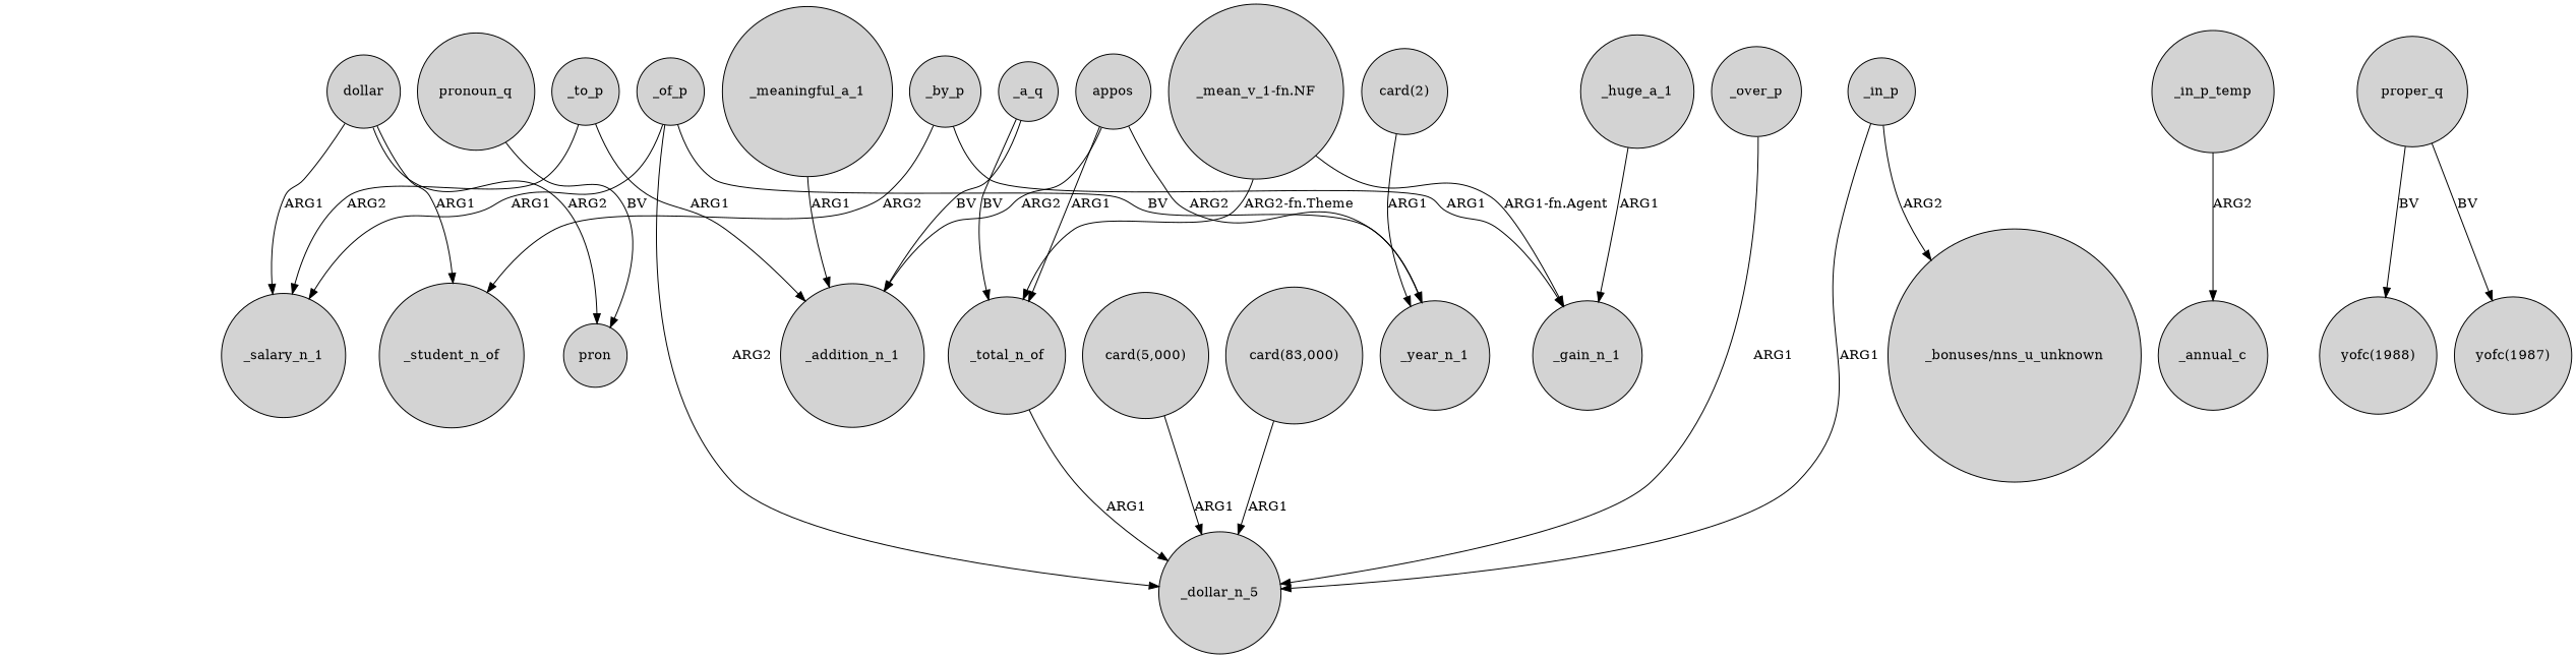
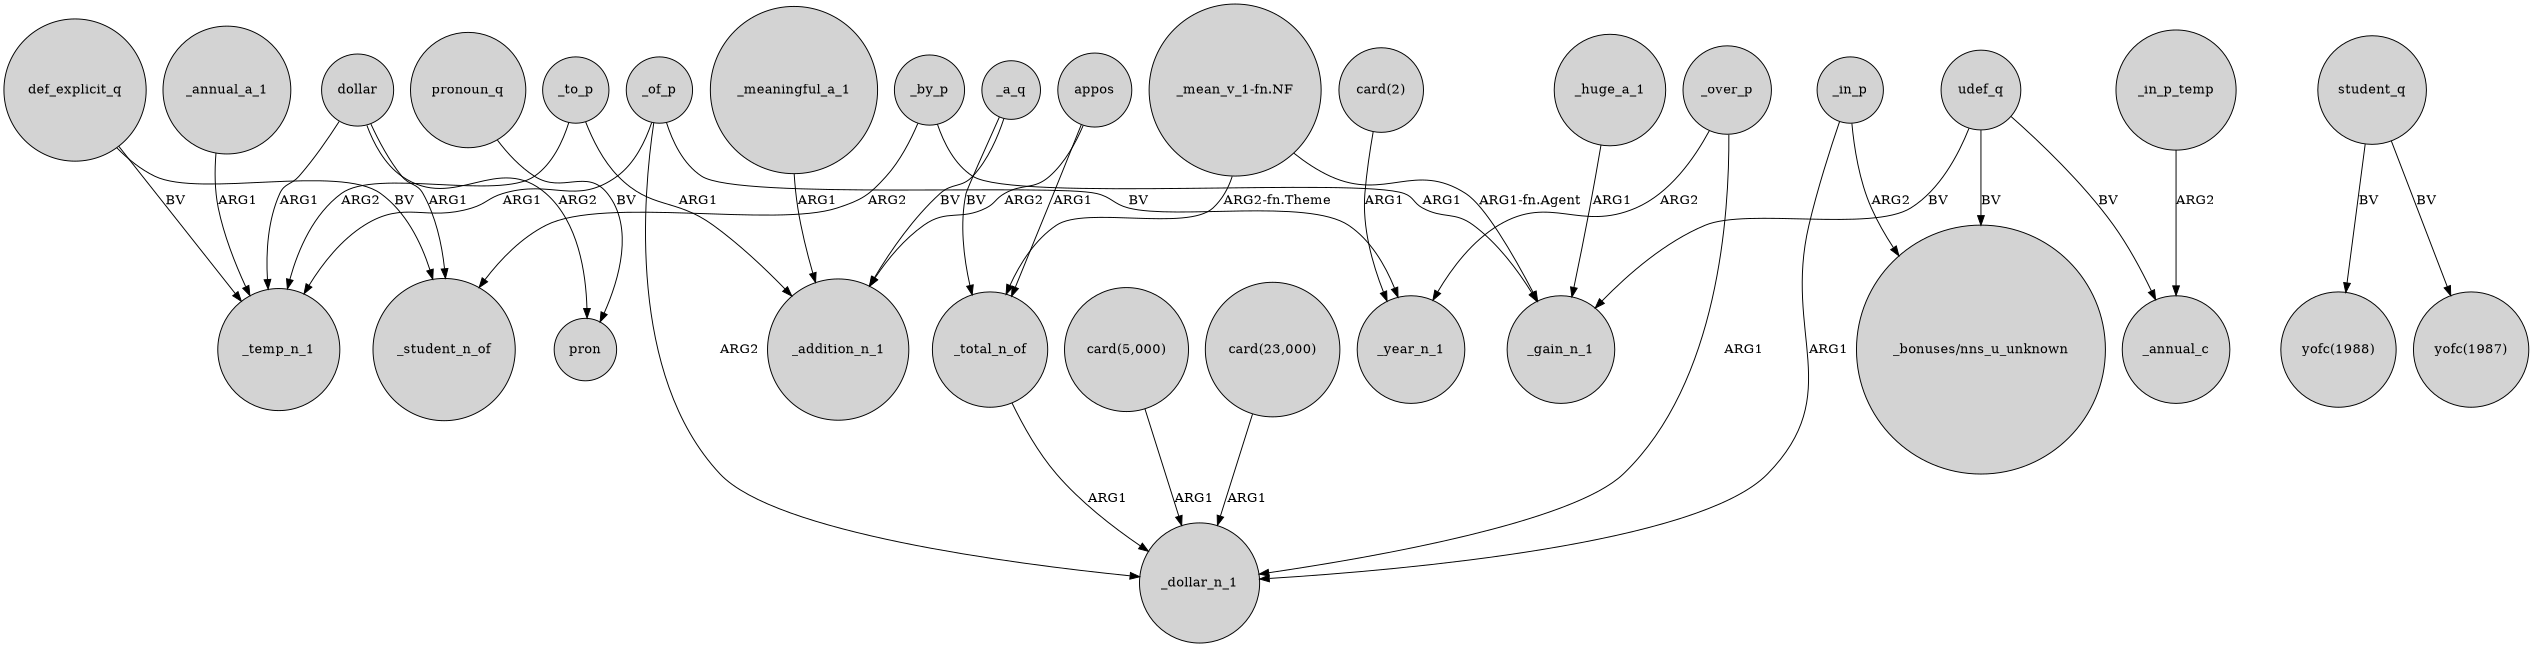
  digraph {
    node [shape=circle style=filled]
+   def_explicit_q
    _student_n_of
-   _salary_n_1
+   _salary_n_1 [label=_temp_n_1]
    "_mean_v_1-fn.NF"
    _gain_n_1
    _total_n_of
-   _dollar_n_1 [label=_dollar_n_5]
+   _dollar_n_1
    n8 [label=dollar]
    pron
+   udef_q
    n11 [label=_annual_c]
    "_bonuses/nns_u_unknown"
    _by_p
    _of_p
    _year_n_1
    pronoun_q
    "card(2)"
-   proper_q
+   proper_q [label=student_q]
    "yofc(1988)"
    "yofc(1987)"
    _a_q
    _addition_n_1
    _to_p
    _in_p_temp
    _over_p
    _in_p
    _meaningful_a_1
    _huge_a_1
    appos
    "card(5,000)"
-   "card(23,000)" [label="card(83,000)"]
+   _annual_a_1
+   "card(23,000)"
+   def_explicit_q -> _student_n_of [label=BV]
+   def_explicit_q -> _salary_n_1 [label=BV]
    "_mean_v_1-fn.NF" -> _gain_n_1 [label="ARG1-fn.Agent"]
    "_mean_v_1-fn.NF" -> _total_n_of [label="ARG2-fn.Theme"]
    _total_n_of -> _dollar_n_1 [label=ARG1]
    n8 -> _student_n_of [label=ARG1]
    n8 -> _salary_n_1 [label=ARG1]
    n8 -> pron [label=ARG2]
+   udef_q -> _gain_n_1 [label=BV]
+   udef_q -> n11 [label=BV]
+   udef_q -> "_bonuses/nns_u_unknown" [label=BV]
    _by_p -> _student_n_of [label=ARG2]
    _by_p -> _gain_n_1 [label=ARG1]
    _of_p -> _salary_n_1 [label=ARG1]
    _of_p -> _dollar_n_1 [label=ARG2]
    _of_p -> _year_n_1 [label=BV]
    pronoun_q -> pron [label=BV]
    "card(2)" -> _year_n_1 [label=ARG1]
    proper_q -> "yofc(1988)" [label=BV]
    proper_q -> "yofc(1987)" [label=BV]
    _a_q -> _total_n_of [label=BV]
    _a_q -> _addition_n_1 [label=BV]
    _to_p -> _salary_n_1 [label=ARG2]
    _to_p -> _addition_n_1 [label=ARG1]
    _in_p_temp -> n11 [label=ARG2]
    _over_p -> _dollar_n_1 [label=ARG1]
-   appos -> _year_n_1 [label=ARG2]
+   _over_p -> _year_n_1 [label=ARG2]
    _in_p -> _dollar_n_1 [label=ARG1]
    _in_p -> "_bonuses/nns_u_unknown" [label=ARG2]
    _meaningful_a_1 -> _addition_n_1 [label=ARG1]
    _huge_a_1 -> _gain_n_1 [label=ARG1]
    appos -> _total_n_of [label=ARG1]
    appos -> _addition_n_1 [label=ARG2]
    "card(5,000)" -> _dollar_n_1 [label=ARG1]
+   _annual_a_1 -> _salary_n_1 [label=ARG1]
    "card(23,000)" -> _dollar_n_1 [label=ARG1]
  }
